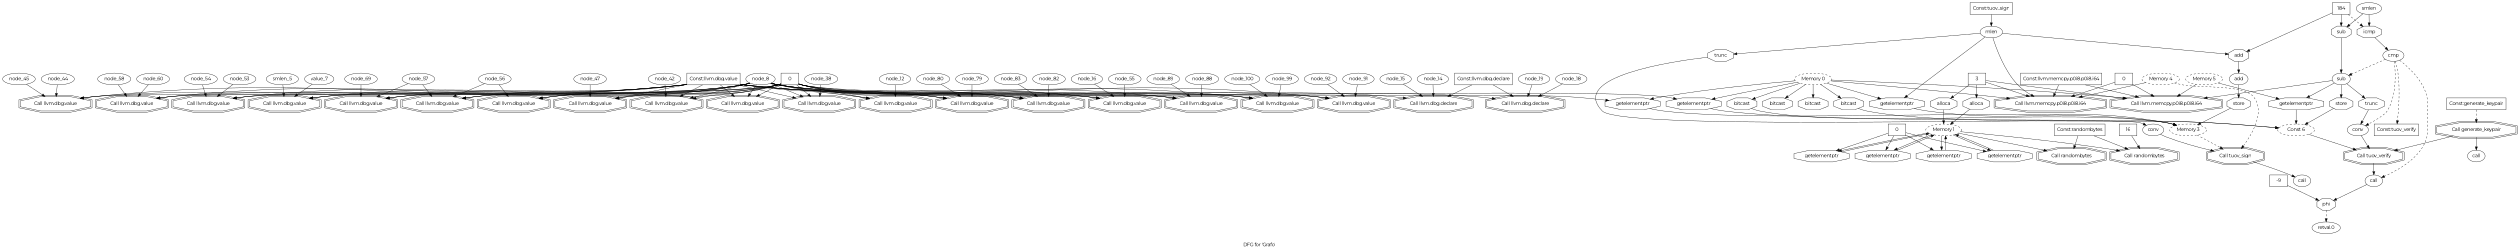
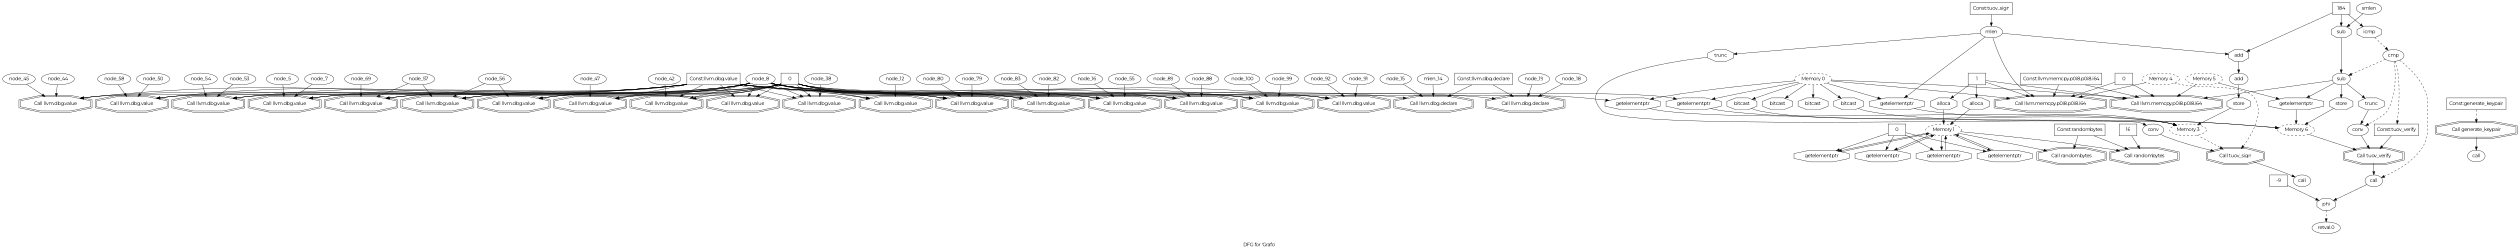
  digraph {
    fontname=Montserrat
    label="DFG for 'Grafo' "
    node [fontname=Montserrat shape=ellipse style=solid]
    edge [fontname=Montserrat]
    n1 [label="Call llvm.dbg.value" shape=doubleoctagon]
-   node_5 [label=smlen_5]
-   n3 [label=3 shape=box]
+   node_5
+   n3 [label=1 shape=box]
    n4 [label=alloca shape=octagon]
    n5 [label=alloca shape=octagon]
    n6 [label="Call llvm.memcpy.p0i8.p0i8.i64" shape=doubleoctagon]
    n7 [label="Call llvm.memcpy.p0i8.p0i8.i64" shape=doubleoctagon]
    n8 [label="Memory 1" style=dashed]
    n9 [label=getelementptr shape=octagon]
    n10 [label="Call randombytes" shape=doubleoctagon]
    n11 [label=getelementptr shape=octagon]
    n12 [label="Call randombytes" shape=doubleoctagon]
    n13 [label=getelementptr shape=octagon]
    n14 [label=getelementptr shape=octagon]
    n15 [label="Call generate_keypair" shape=doubleoctagon]
    n16 [label=call]
    n17 [label=0 shape=box]
    n18 [label="Call llvm.dbg.value" shape=doubleoctagon]
    n19 [label="Call llvm.dbg.value" shape=doubleoctagon]
    n20 [label="Call llvm.dbg.value" shape=doubleoctagon]
    n21 [label="Call llvm.dbg.value" shape=doubleoctagon]
    n22 [label="Call llvm.dbg.value" shape=doubleoctagon]
    n23 [label="Call llvm.dbg.value" shape=doubleoctagon]
    n24 [label="Call llvm.dbg.value" shape=doubleoctagon]
    n25 [label="Call llvm.dbg.value" shape=doubleoctagon]
    n26 [label="Call llvm.dbg.value" shape=doubleoctagon]
    n27 [label=getelementptr shape=octagon]
    n28 [label="Call llvm.dbg.value" shape=doubleoctagon]
    n29 [label="Call llvm.dbg.value" shape=doubleoctagon]
    n30 [label="Call llvm.dbg.value" shape=doubleoctagon]
    n31 [label="Call llvm.dbg.value" shape=doubleoctagon]
    n32 [label="Call llvm.dbg.value" shape=doubleoctagon]
    n33 [label="Call llvm.dbg.value" shape=doubleoctagon]
    n34 [label="Call llvm.dbg.value" shape=doubleoctagon]
    n35 [label="Call llvm.dbg.value" shape=doubleoctagon]
    n36 [label=getelementptr shape=octagon]
    n37 [label="Memory 3" style=dashed]
-   n38 [label="Const 6" style=dashed]
+   n38 [label="Memory 6" style=dashed]
    n39 [label="Call tuov_sign" shape=doubleoctagon]
    n40 [label="Call tuov_verify" shape=doubleoctagon]
-   node_7 [label=value_7]
+   node_7
    node_8
    n43 [label="Call llvm.dbg.declare" shape=doubleoctagon]
    n44 [label="Call llvm.dbg.declare" shape=doubleoctagon]
    n45 [label="Const:llvm.dbg.value" shape=box]
    node_12
-   node_14
+   node_14 [label=mlen_14]
    node_15
    n49 [label="Const:llvm.dbg.declare" shape=box]
    node_18
    node_19
    n52 [label=0 shape=box]
    n53 [label="Const:randombytes" shape=box]
    n54 [label=16 shape=box]
    n55 [label=bitcast shape=octagon]
    n56 [label="Memory 0" style=dashed]
    n57 [label=bitcast shape=octagon]
    n58 [label=getelementptr shape=octagon]
    n59 [label=bitcast shape=octagon]
    n60 [label=bitcast shape=octagon]
    n61 [label="Const:generate_keypair" shape=box]
    node_38
    node_42
    node_44
    node_45
    node_47
-   node_50 [label=node_60]
+   node_50
    n68 [label=node_58]
    node_53
    node_54
    node_56
    node_57
    n73 [label=call]
    n74 [label=mlen]
    n75 [label=trunc shape=octagon]
    n76 [label=add shape=octagon]
    n77 [label=conv]
    n78 [label=add]
    n79 [label=store shape=octagon]
    n80 [label="Memory 4" style=dashed]
    n81 [label="Const:tuov_sign" shape=box]
    node_69
    n83 [label=0 shape=box]
    n84 [label="Const:llvm.memcpy.p0i8.p0i8.i64" shape=box]
    n85 [label=184 shape=box]
    n86 [label=icmp shape=octagon]
    n87 [label=sub shape=octagon]
    n88 [label=cmp]
    n89 [label=sub]
    n90 [label=conv]
    n91 [label=call]
    n92 [label="Const:tuov_verify" shape=box]
    n93 [label=trunc shape=octagon]
    n94 [label=getelementptr shape=octagon]
    n95 [label=store shape=octagon]
    node_79
    node_80
    node_82
    node_83
    n100 [label=node_55]
    n101 [label=node_16]
    node_88
    node_89
    node_91
    node_92
    n106 [label=phi shape=octagon]
    n107 [label="retval.0"]
    n108 [label=smlen]
    node_99
    node_100
    n111 [label="Memory 5" style=dashed]
    n112 [label=-9 shape=box]
    node_5 -> n1
    n3 -> n4
    n3 -> n5
    n3 -> n6
    n3 -> n7
    n4 -> n8
    n5 -> n8
    n8 -> n9
    n8 -> n10
    n8 -> n11
    n8 -> n12
    n8 -> n13
    n8 -> n14
    n9 -> n8
    n11 -> n8
    n13 -> n8
    n14 -> n8
    n15 -> n16
    n17 -> n1
    n17 -> n18
    n17 -> n19
    n17 -> n20
    n17 -> n21
    n17 -> n22
    n17 -> n23
    n17 -> n24
    n17 -> n25
    n17 -> n26
    n17 -> n27
    n17 -> n28
    n17 -> n29
    n17 -> n30
    n17 -> n31
    n17 -> n32
    n17 -> n33
    n17 -> n34
    n17 -> n35
    n17 -> n36
    n27 -> n37
    n36 -> n38
    n37 -> n39 [style=dashed]
    n38 -> n40
    n39 -> n73
    n40 -> n91
    node_7 -> n1
    node_8 -> n1
    node_8 -> n18
    node_8 -> n19
    node_8 -> n20
    node_8 -> n21
    node_8 -> n22
    node_8 -> n23
    node_8 -> n24
    node_8 -> n25
    node_8 -> n26
    node_8 -> n28
    node_8 -> n29
    node_8 -> n30
    node_8 -> n31
    node_8 -> n32
    node_8 -> n33
    node_8 -> n34
    node_8 -> n35
    node_8 -> n43
    node_8 -> n44
    n45 -> n1
    n45 -> n18
    n45 -> n19
    n45 -> n20
    n45 -> n21
    n45 -> n22
    n45 -> n23
    n45 -> n24
    n45 -> n25
    n45 -> n26
    n45 -> n28
    n45 -> n29
    n45 -> n30
    n45 -> n31
    n45 -> n32
    n45 -> n33
    n45 -> n34
    n45 -> n35
    node_12 -> n18
    node_14 -> n43
    node_15 -> n43
    n49 -> n43
    n49 -> n44
    node_18 -> n44
    node_19 -> n44
    n52 -> n9
    n52 -> n11
    n52 -> n13
    n52 -> n14
    n53 -> n10
    n53 -> n12
    n54 -> n12
    n56 -> n6
    n56 -> n7
    n56 -> n27
    n56 -> n36
    n56 -> n55
    n56 -> n57
    n56 -> n58
    n56 -> n59
    n56 -> n60
    n58 -> n37
    n59 -> n37
    n60 -> n38
    n61 -> n15 [style=dashed]
    node_38 -> n19
    node_42 -> n20
    node_44 -> n21
    node_45 -> n21
    node_47 -> n22
    node_50 -> n23
    n68 -> n23
    node_53 -> n24
    node_54 -> n24
    node_56 -> n25
    node_56 -> n34
    node_57 -> n25
    node_57 -> n26
    n74 -> n6
    n74 -> n58
    n74 -> n75
    n74 -> n76
    n75 -> n77
    n76 -> n78
    n77 -> n39
    n78 -> n79
    n79 -> n37
    n80 -> n6
    n80 -> n39 [style=dashed]
    n81 -> n74
    node_69 -> n26
    n83 -> n6
    n83 -> n7
    n84 -> n6
    n84 -> n7
    n85 -> n76
-   n85 -> n86 [style=dashed]
+   n85 -> n86
    n85 -> n87
-   n86 -> n88
+   n86 -> n88 [style=dashed]
    n87 -> n89
    n88 -> n89 [style=dashed]
    n88 -> n90 [style=dashed]
    n88 -> n91 [style=dashed]
    n88 -> n92 [style=dashed]
    n89 -> n7
    n89 -> n93
    n89 -> n94
    n89 -> n95
    n90 -> n40
    n91 -> n106
-   n15 -> n40
+   n92 -> n40
    n93 -> n90
    n94 -> n38
    n95 -> n38
    node_79 -> n28
    node_80 -> n28
    node_82 -> n29
    node_83 -> n29
    n100 -> n30
    n101 -> n30
    node_88 -> n31
    node_89 -> n31
    node_91 -> n32
    node_92 -> n32
    n106 -> n107 [style=dashed]
-   n108 -> n86
    n108 -> n87
    node_99 -> n33
    node_100 -> n33
    n111 -> n7
    n111 -> n94
    n112 -> n106
  }
